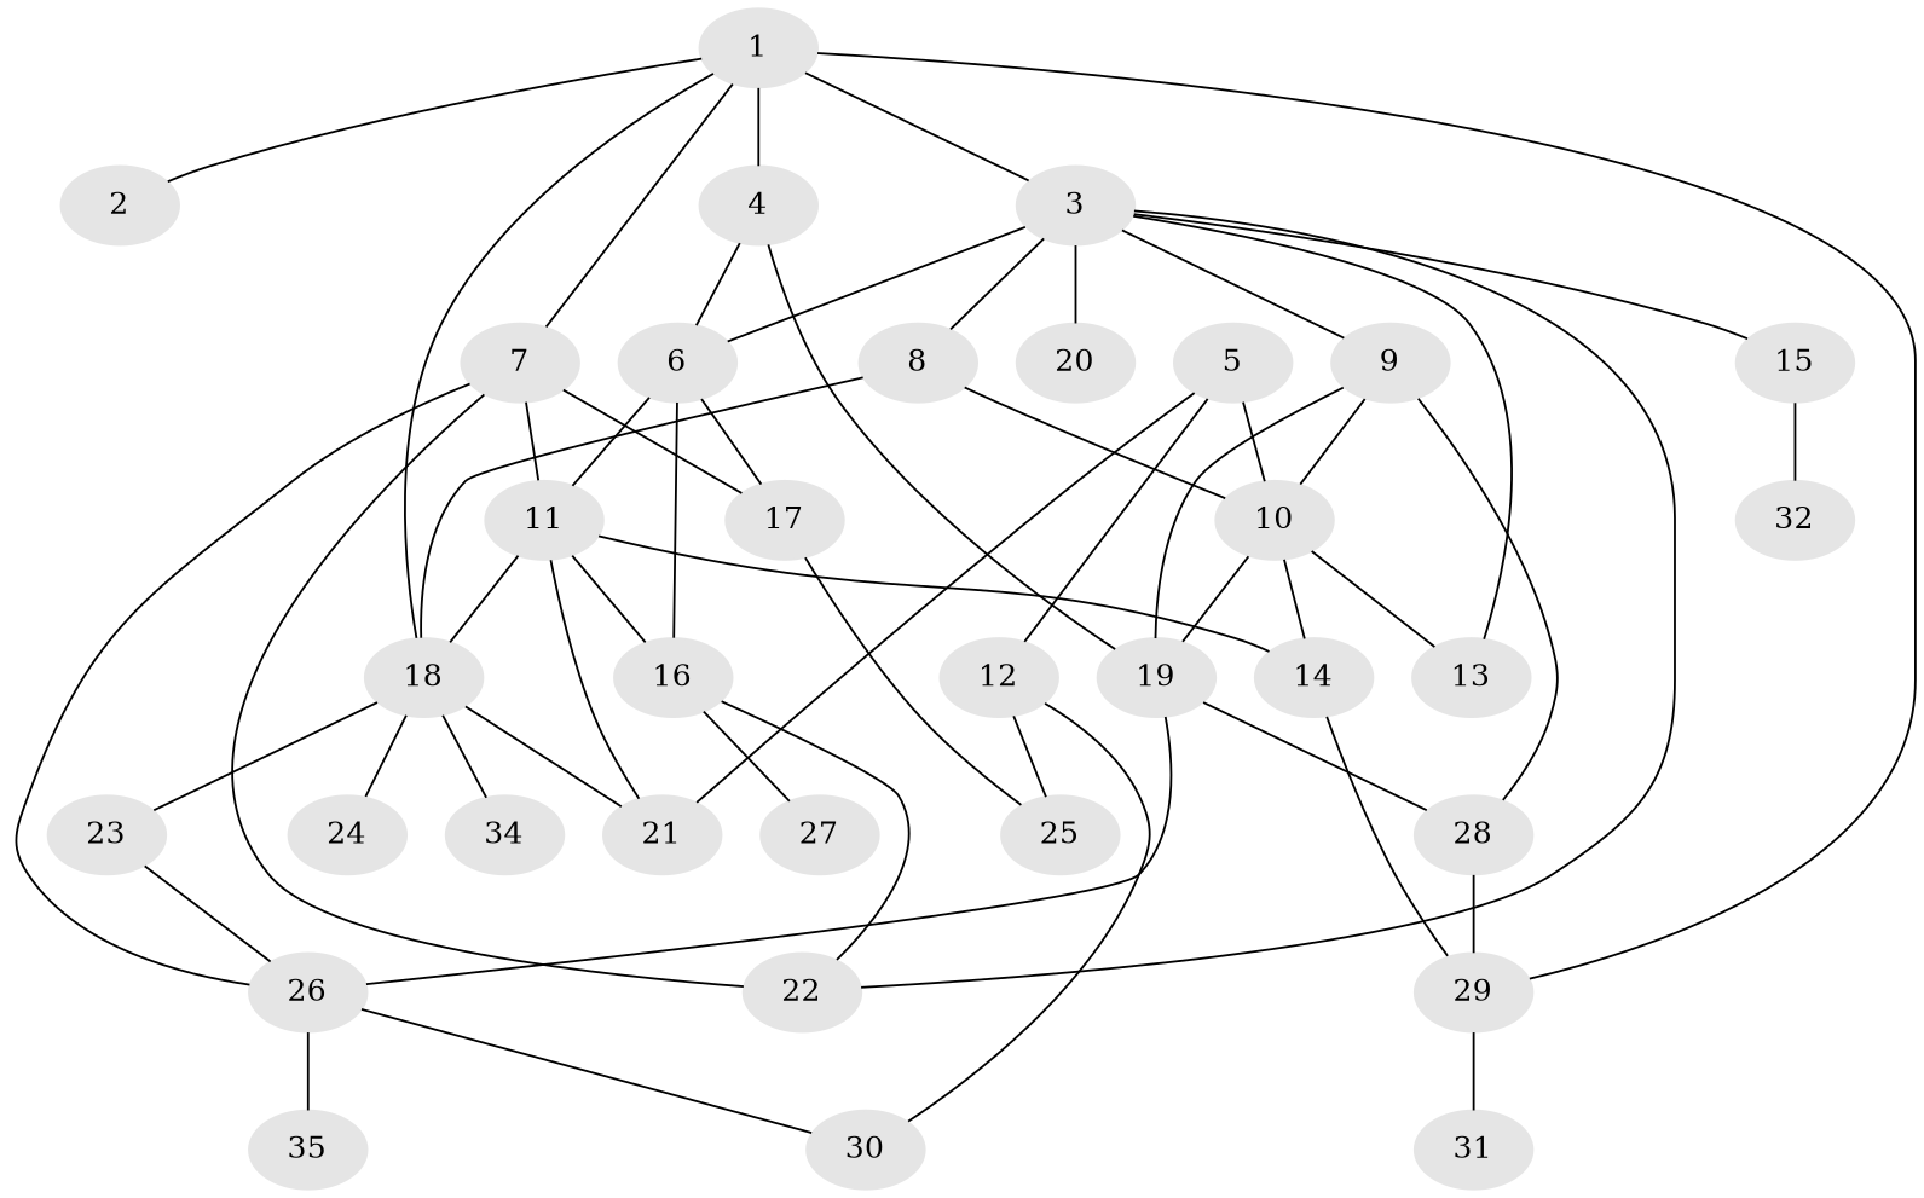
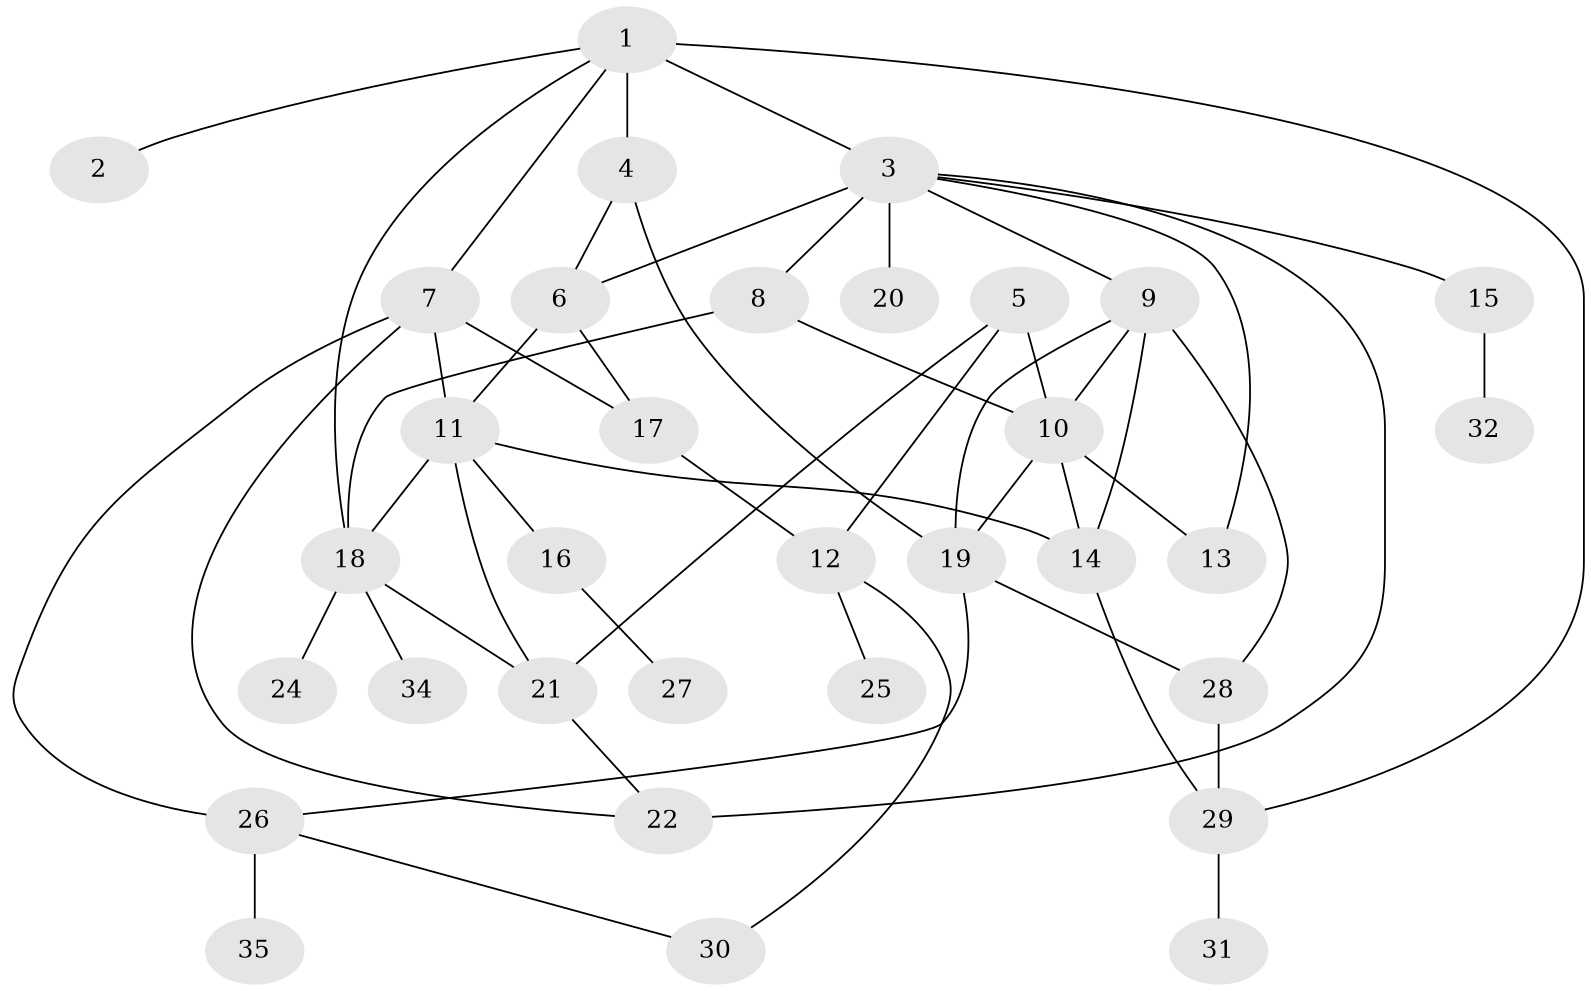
  graph {
    node [color=gray90 style=filled]
    edge [weight=1.0]
    1
    2
    3
    4
    7
    18
    29
    6
    8
    9
    13
    15
    20
    22
    19
    5
    10
    12
    21
    11
    17
    26
-   23
    24
    34
    31
    16
    14
    28
    32
    25
    30
    27
    35
    1 -- 2
    1 -- 3 [weight=2.0]
    1 -- 4
    1 -- 7
    1 -- 18
    1 -- 29
    3 -- 6
    3 -- 8
    3 -- 9
    3 -- 13
    3 -- 15
    3 -- 20
    3 -- 22
    4 -- 6
    4 -- 19
    7 -- 22
    7 -- 11
    7 -- 17
    7 -- 26
    18 -- 21
-   18 -- 23
    18 -- 24
    18 -- 34
    29 -- 31
    6 -- 11
    6 -- 17
-   6 -- 16
    8 -- 18 [weight=2.0]
    8 -- 10
    9 -- 19
    9 -- 10
+   9 -- 14 [weight=2.0]
    9 -- 28
    15 -- 32
    19 -- 26
    19 -- 28
    5 -- 10 [weight=2.0]
    5 -- 12
    5 -- 21
    10 -- 13
    10 -- 19
    10 -- 14
    12 -- 25
    12 -- 30
    11 -- 18
    11 -- 21
    11 -- 16
    11 -- 14 [weight=4.0]
-   17 -- 25
+   17 -- 12
    26 -- 30
    26 -- 35
-   23 -- 26
-   16 -- 22
+   21 -- 22
    16 -- 27
    14 -- 29
    28 -- 29
  }
